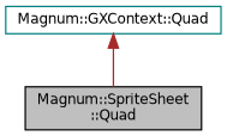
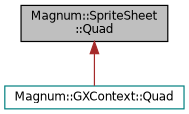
  digraph {
    node [fontname=Helvetica fontsize=10 shape=record style=filled]
    n1 [color=black fillcolor=grey75 fontcolor=black height=0.2 label="Magnum::SpriteSheet\l::Quad" width=0.4]
    n2 [color=teal fillcolor=white height=0.2 label="Magnum::GXContext::Quad" width=0.4]
-   n2 -> n1 [color=brown dir=back fontname=Helvetica fontsize=10 labelfontname=Helvetica labelfontsize=10 style=solid]
+   n1 -> n2 [color=brown dir=back fontname=Helvetica fontsize=10 labelfontname=Helvetica labelfontsize=10 style=solid]
  }
